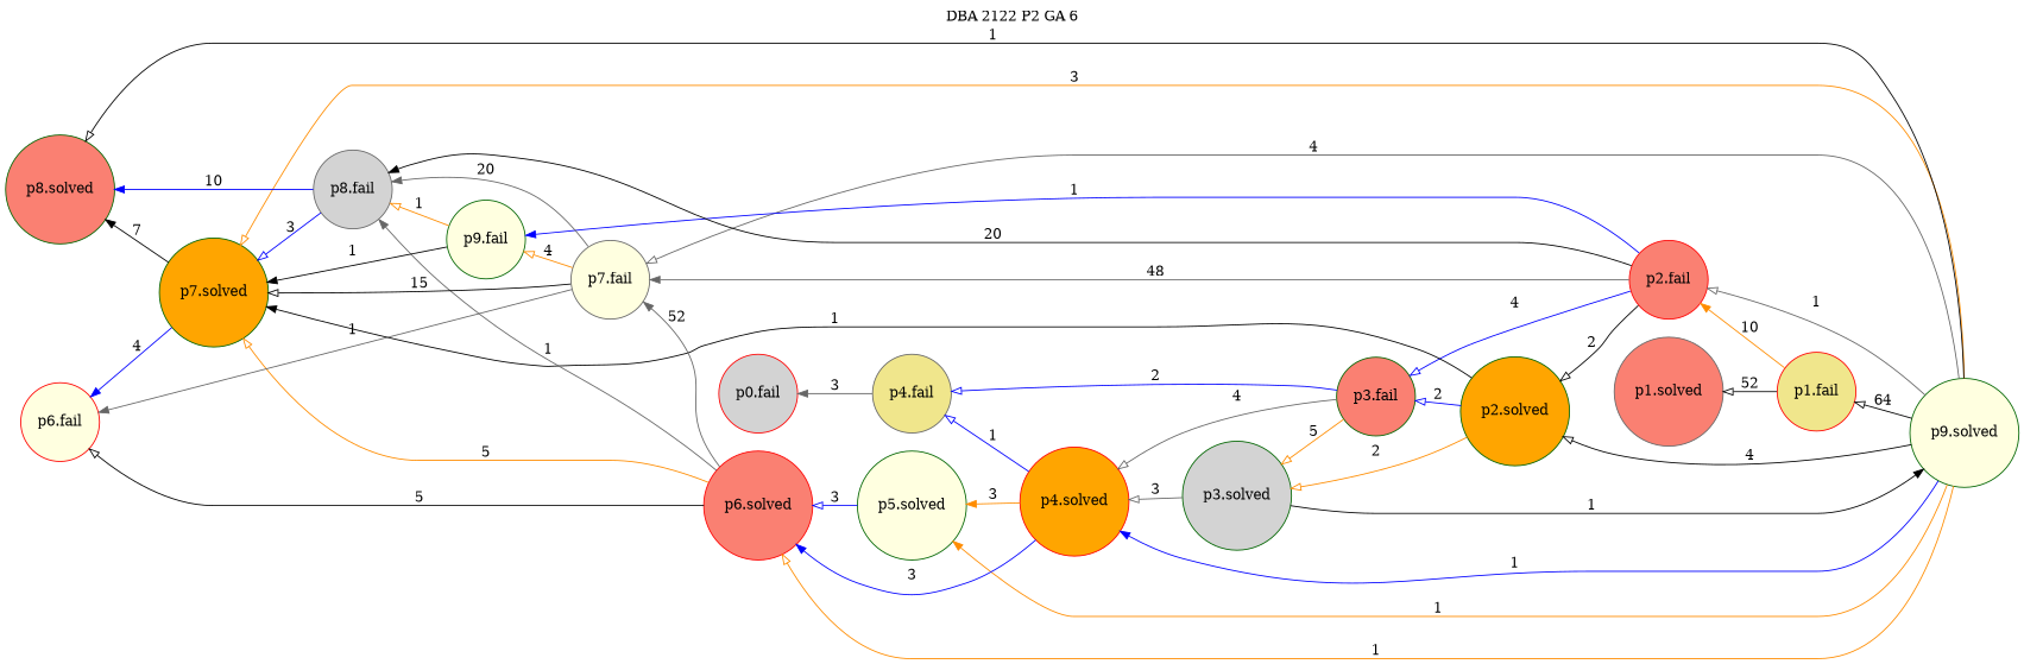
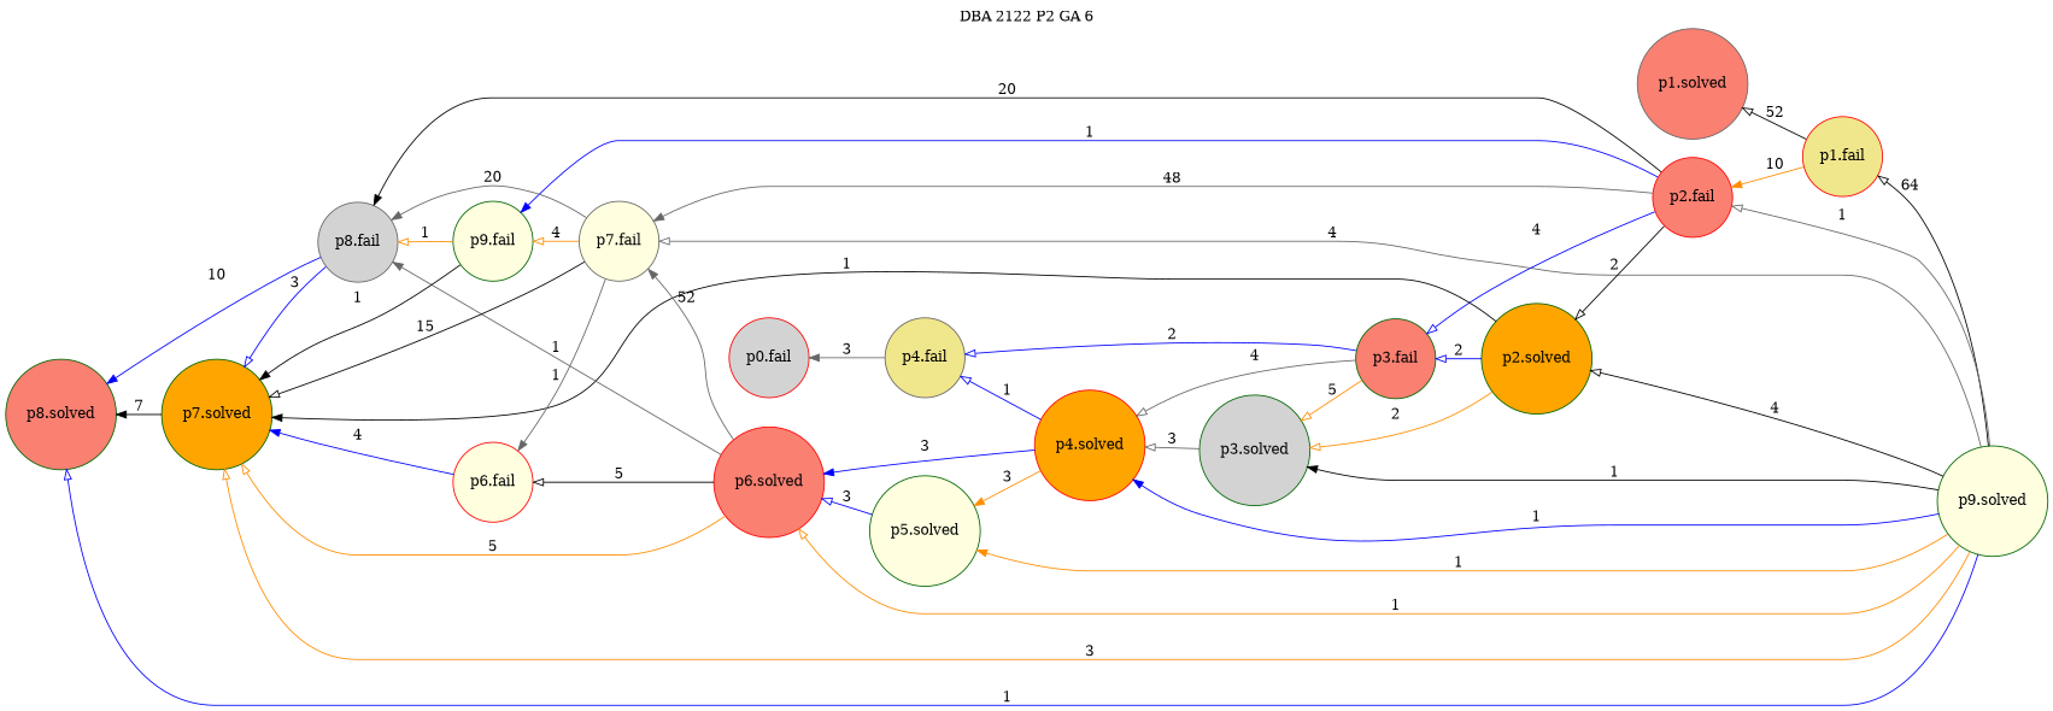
  digraph {
    label=" DBA 2122 P2 GA 6 "
    labelloc=tl
    rankdir=RL
    node [color=darkgreen fillcolor=lightyellow shape=circle style=filled]
    edge [arrowhead=onormal color=black]
    n1 [label="p9.solved"]
    n2 [color=red fillcolor=khaki label="p1.fail"]
    n3 [color=red fillcolor=salmon label="p2.fail"]
    n4 [fillcolor=orange label="p2.solved"]
    n5 [fillcolor=lightgrey label="p3.solved"]
    n6 [color=red fillcolor=orange label="p4.solved"]
    n7 [color=red fillcolor=salmon label="p6.solved"]
    n8 [color=gray40 label="p7.fail"]
    n9 [fillcolor=orange label="p7.solved"]
    n10 [fillcolor=salmon label="p8.solved"]
    n11 [label="p5.solved"]
    n12 [color=gray40 fillcolor=salmon label="p1.solved"]
    n13 [fillcolor=salmon label="p3.fail"]
    n14 [label="p9.fail"]
    n15 [color=gray40 fillcolor=lightgrey label="p8.fail"]
    n16 [color=gray40 fillcolor=khaki label="p4.fail"]
    n17 [color=red label="p6.fail"]
    n18 [color=red fillcolor=lightgrey label="p0.fail"]
    n1 -> n2 [label=64]
    n1 -> n3 [color=gray40 label=1]
    n1 -> n4 [label=4]
-   n5 -> n1 [arrowhead=normal label=1]
+   n1 -> n5 [arrowhead=normal label=1]
    n1 -> n6 [arrowhead=normal color=blue label=1]
    n1 -> n7 [color=darkorange label=1]
    n1 -> n8 [color=gray40 label=4]
    n1 -> n9 [color=darkorange label=3]
-   n1 -> n10 [label=1]
+   n1 -> n10 [color=blue label=1]
    n1 -> n11 [arrowhead=normal color=darkorange label=1]
    n2 -> n3 [arrowhead=normal color=darkorange label=10]
    n2 -> n12 [label=52]
    n3 -> n4 [label=2]
    n3 -> n8 [arrowhead=normal color=gray40 label=48]
    n3 -> n13 [color=blue label=4]
    n3 -> n14 [arrowhead=normal color=blue label=1]
    n3 -> n15 [arrowhead=normal label=20]
    n4 -> n5 [color=darkorange label=2]
    n4 -> n9 [arrowhead=normal label=1]
    n4 -> n13 [color=blue label=2]
    n5 -> n6 [color=gray40 label=3]
    n6 -> n7 [arrowhead=normal color=blue label=3]
    n6 -> n11 [arrowhead=normal color=darkorange label=3]
    n6 -> n16 [color=blue label=1]
    n7 -> n8 [arrowhead=normal color=gray40 label=52]
    n7 -> n9 [color=darkorange label=5]
    n7 -> n15 [arrowhead=normal color=gray40 label=1]
    n7 -> n17 [label=5]
    n8 -> n9 [label=15]
    n8 -> n14 [color=darkorange label=4]
    n8 -> n15 [arrowhead=normal color=gray40 label=20]
    n8 -> n17 [arrowhead=normal color=gray40 label=1]
    n9 -> n10 [arrowhead=normal label=7]
-   n9 -> n17 [arrowhead=normal color=blue label=4]
+   n17 -> n9 [arrowhead=normal color=blue label=4]
    n11 -> n7 [color=blue label=3]
    n13 -> n5 [color=darkorange label=5]
    n13 -> n6 [color=gray40 label=4]
    n13 -> n16 [color=blue label=2]
    n14 -> n9 [arrowhead=normal label=1]
    n14 -> n15 [color=darkorange label=1]
    n15 -> n9 [color=blue label=3]
    n15 -> n10 [arrowhead=normal color=blue label=10]
    n16 -> n18 [arrowhead=normal color=gray40 label=3]
  }
